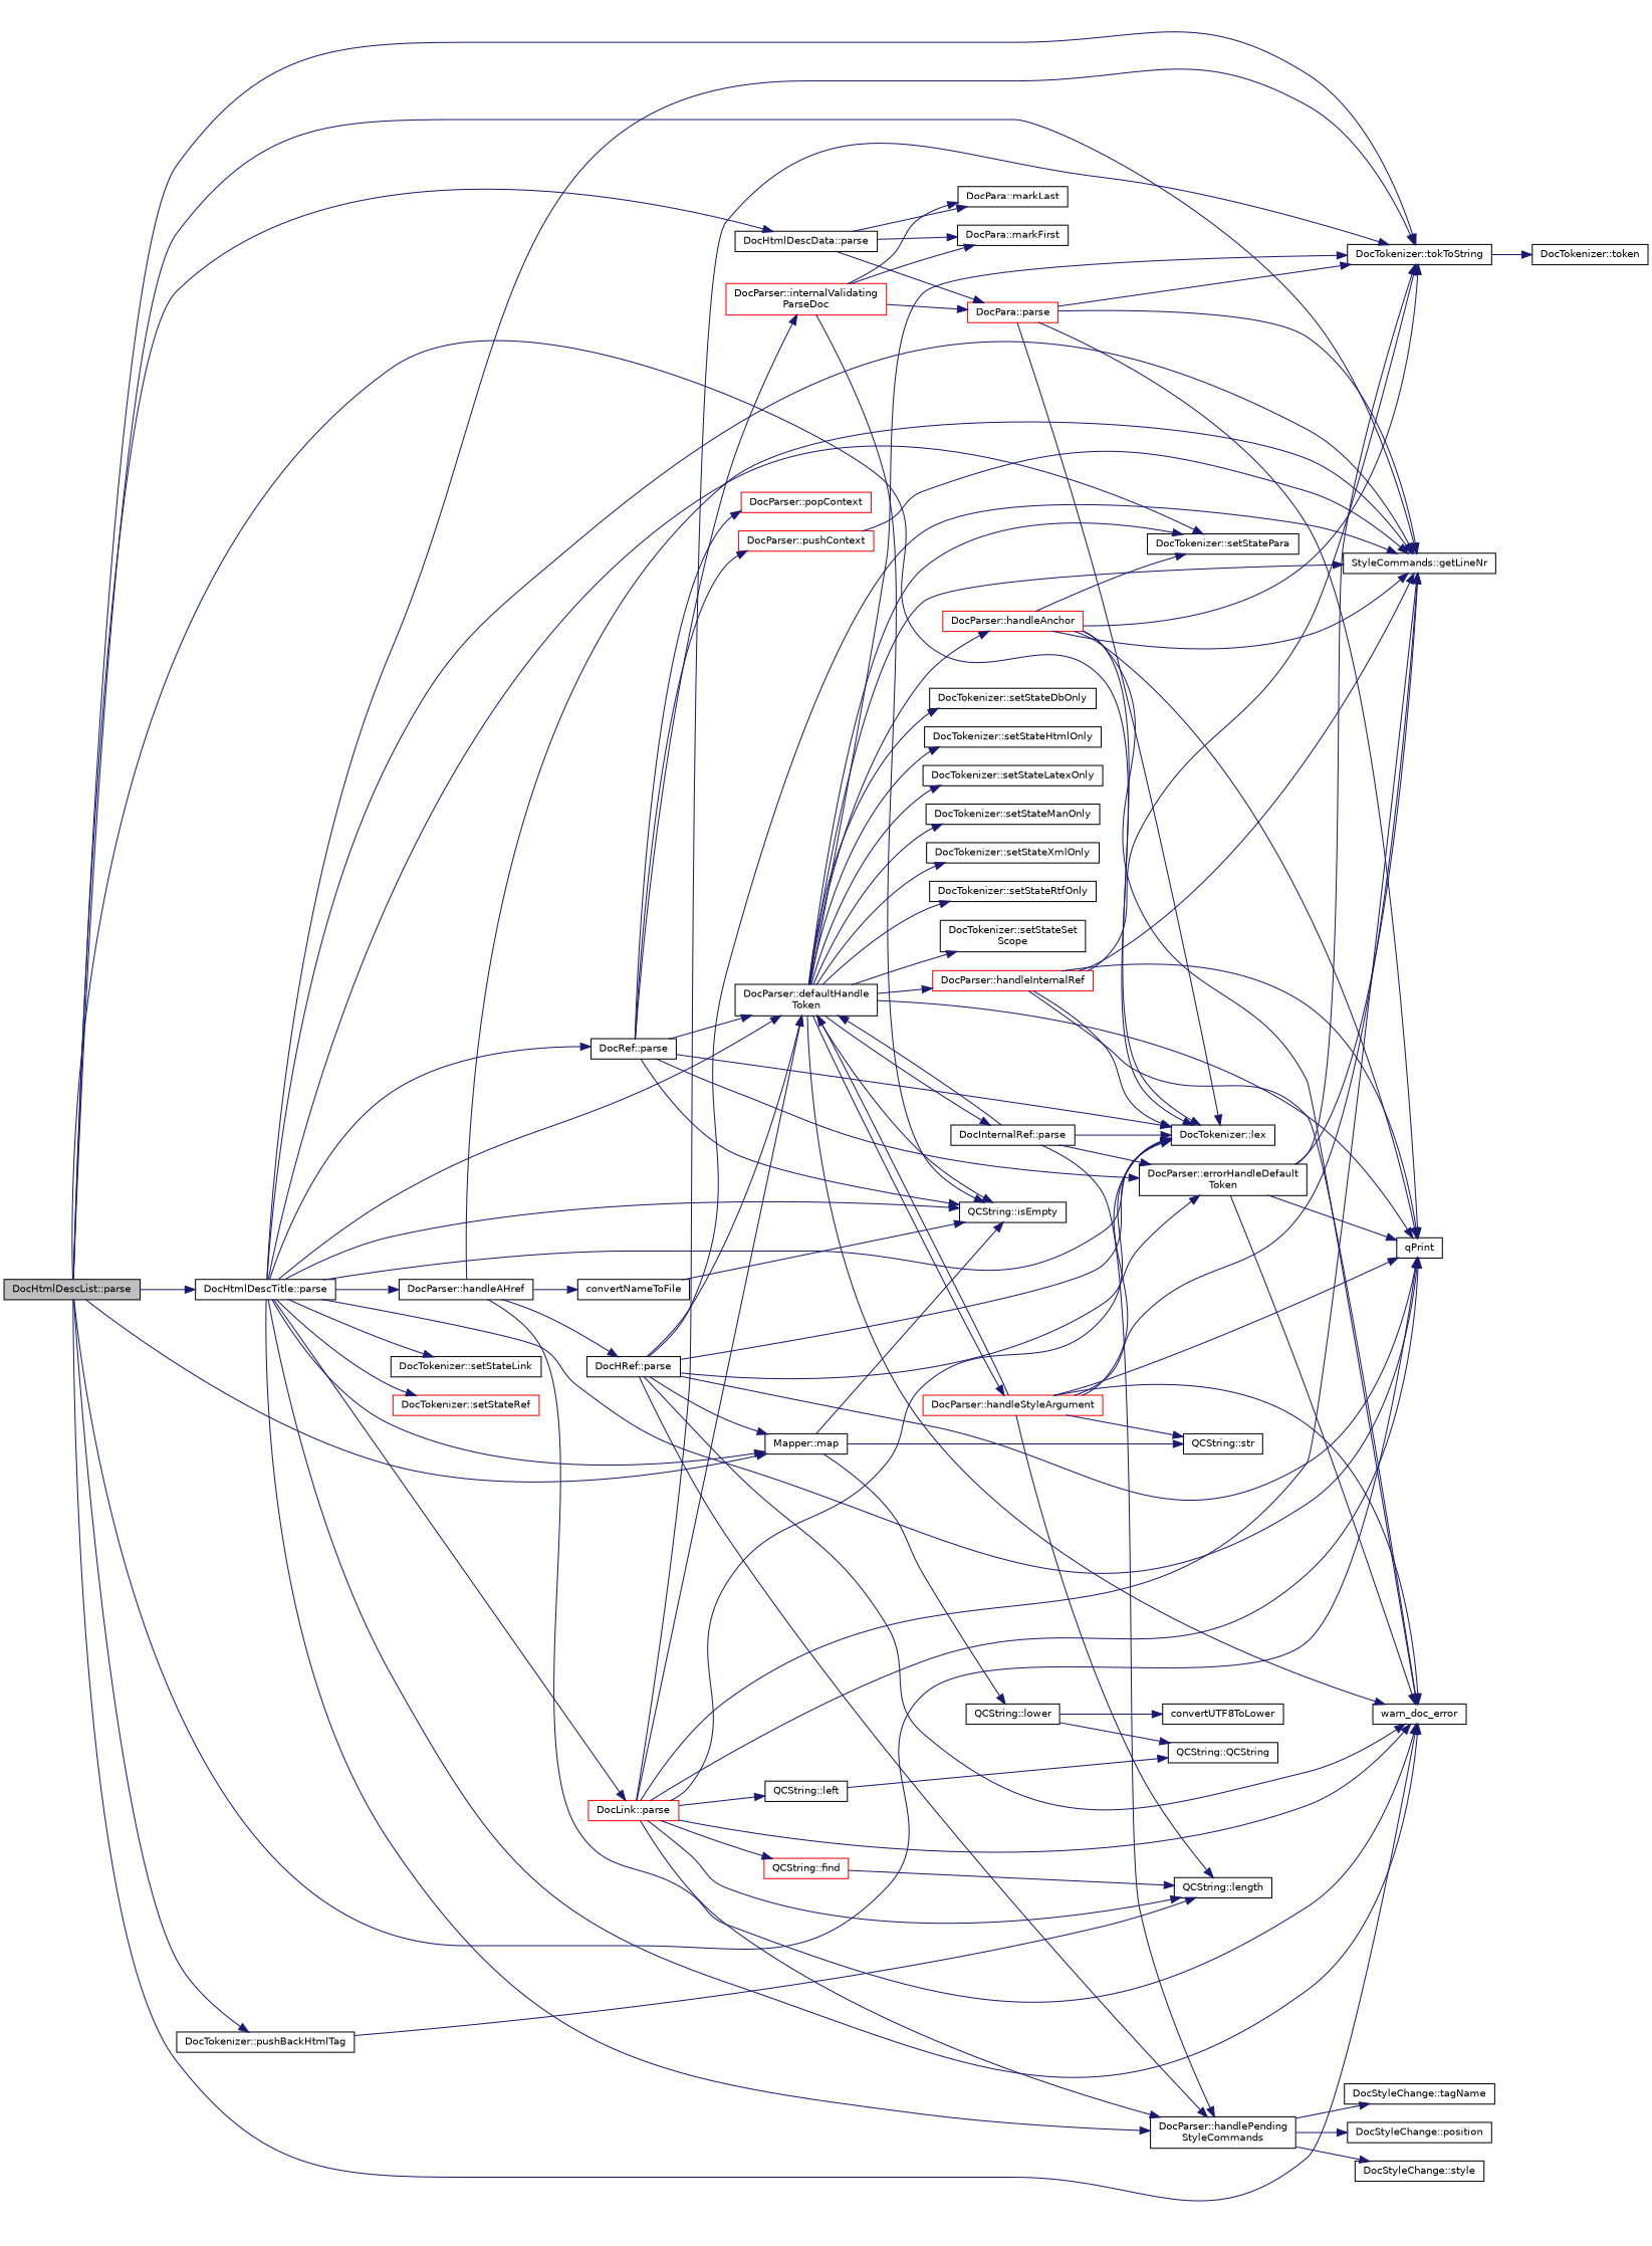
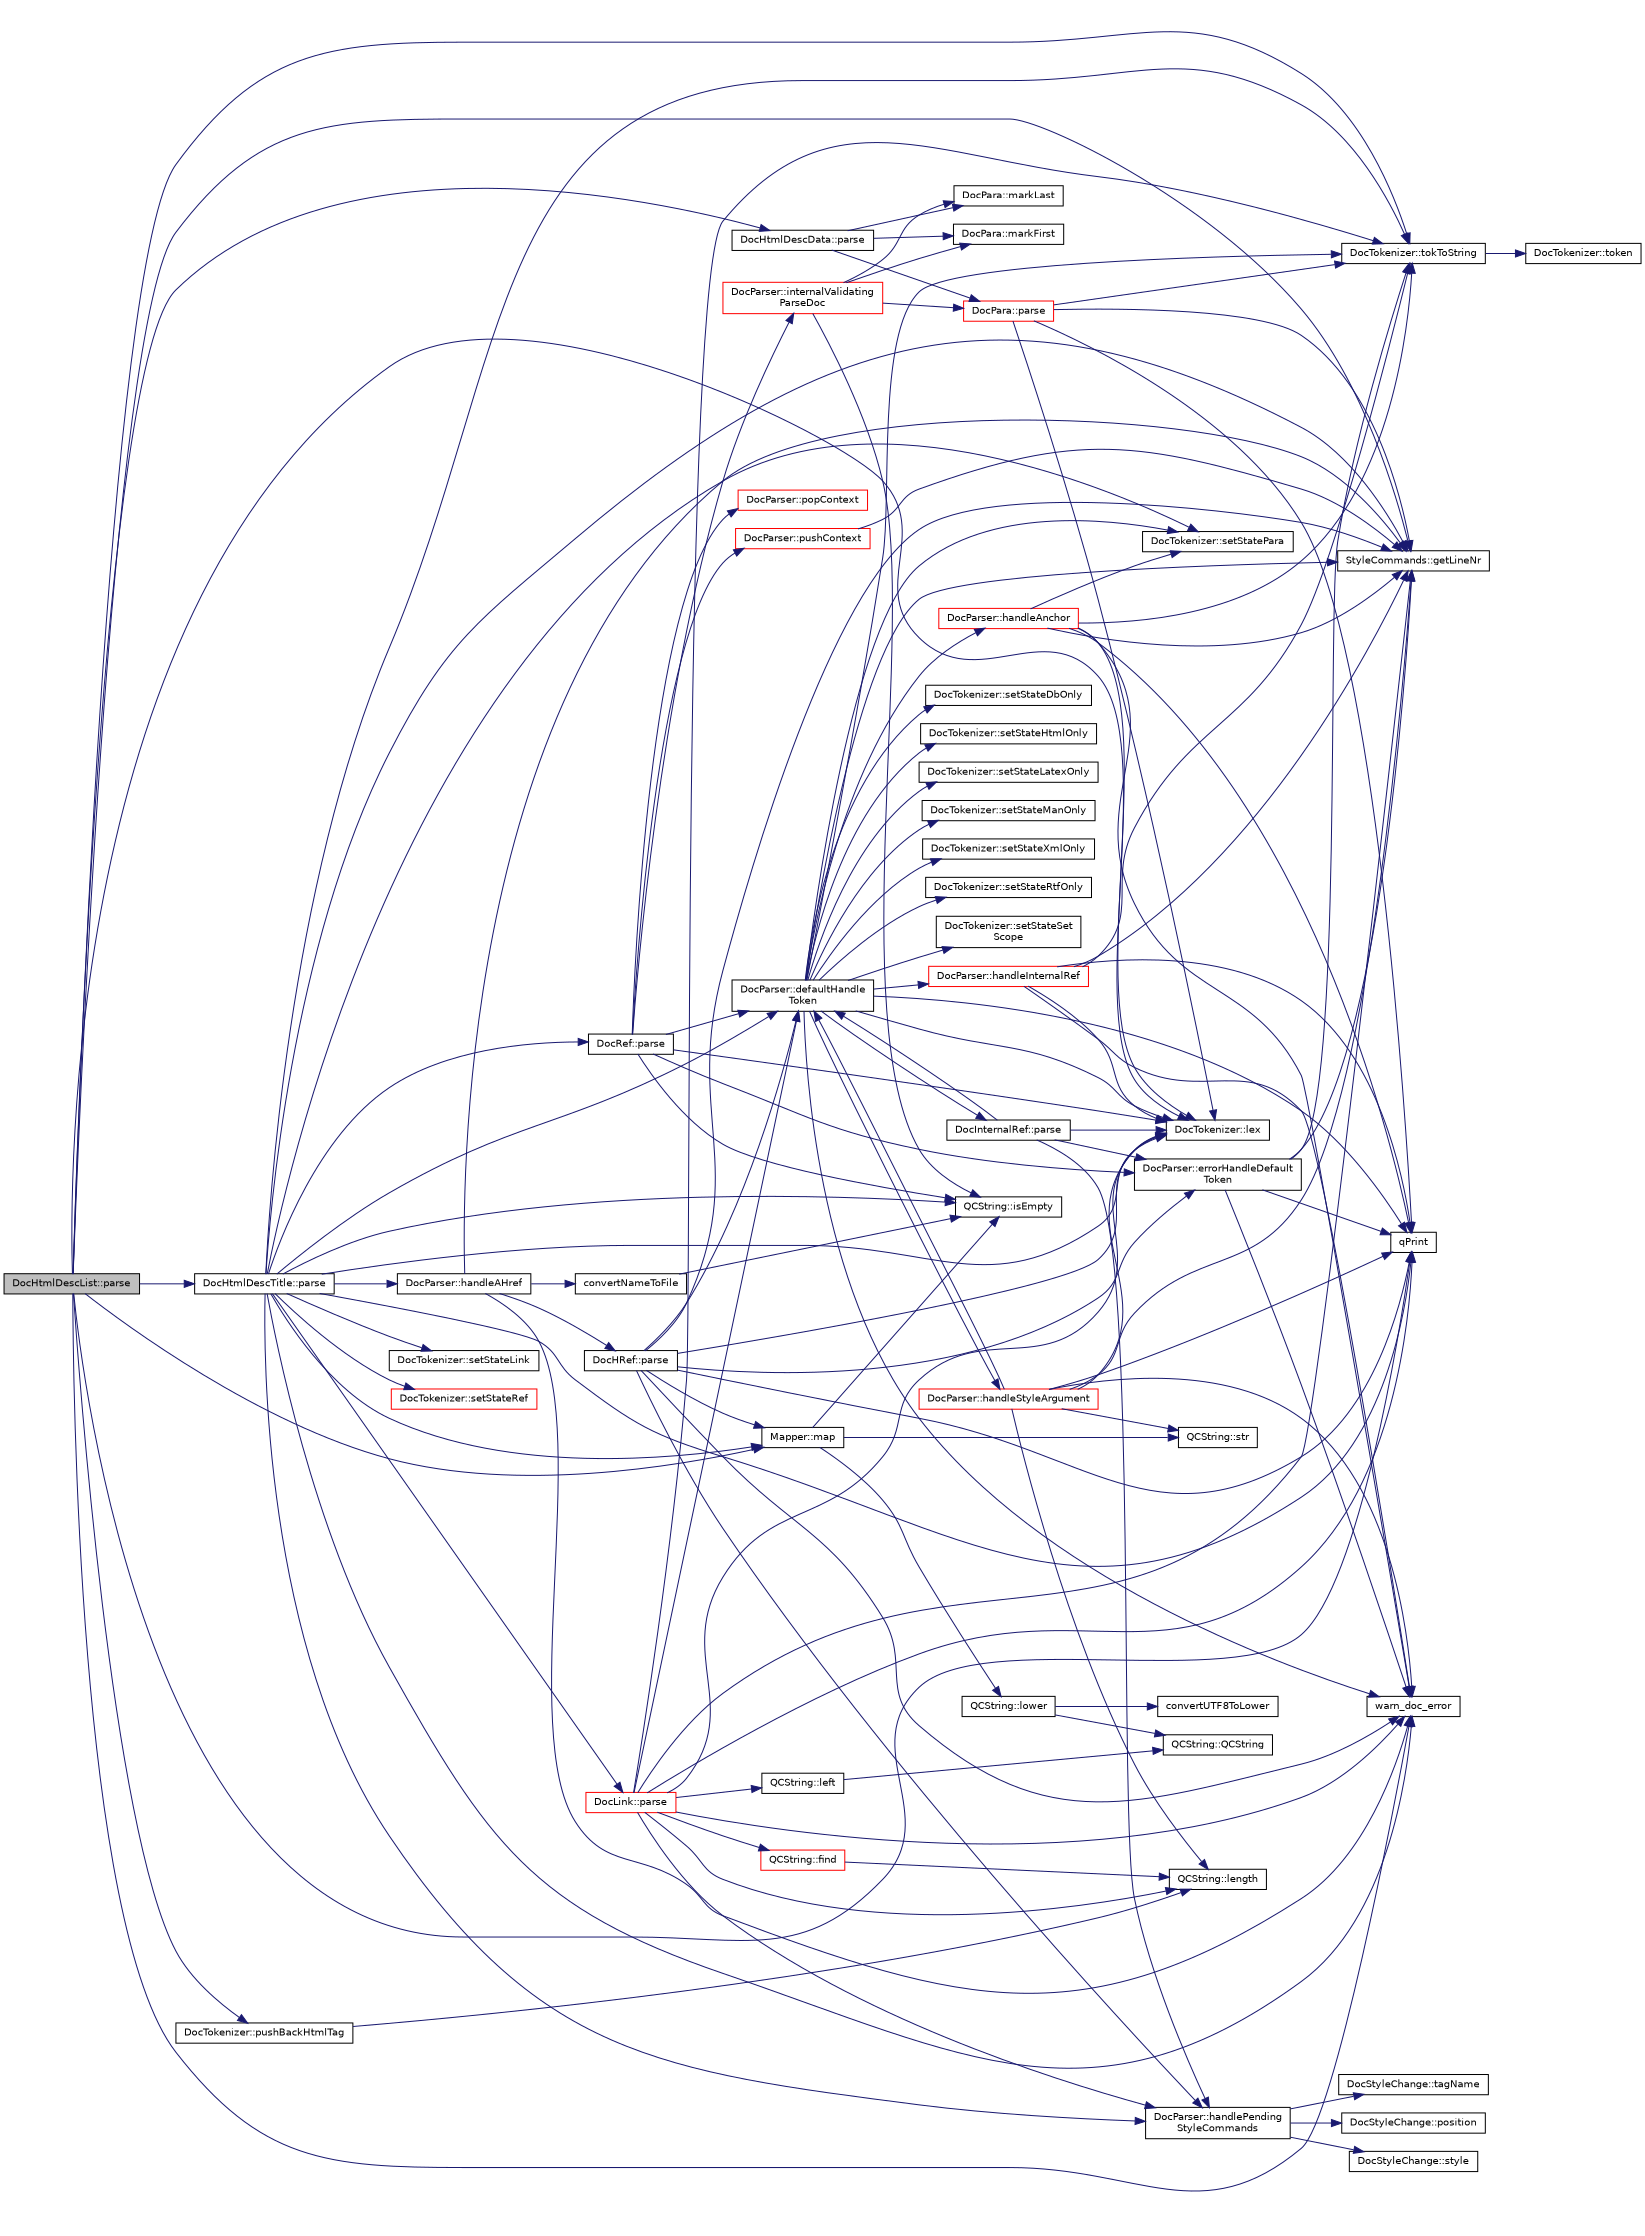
  digraph {
    fontname="DejaVu Sans"
    rankdir=LR
    node [color=black fillcolor=white fontname="DejaVu Sans" fontsize=10 shape=record style=filled]
    edge [color=midnightblue fontname="DejaVu Sans" fontsize=10 labelfontname=Helvetica labelfontsize=10 style=solid]
    n1 [fillcolor=grey75 fontcolor=black height=0.2 label="DocHtmlDescList::parse" width=0.4]
    n2 [height=0.2 label="StyleCommands::getLineNr" width=0.4]
    n3 [height=0.2 label="DocTokenizer::lex" width=0.4]
    n4 [height=0.2 label="Mapper::map" width=0.4]
    n5 [height=0.2 label="DocHtmlDescTitle::parse" width=0.4]
    n6 [height=0.2 label=qPrint width=0.4]
    n7 [height=0.2 label="DocTokenizer::tokToString" width=0.4]
    n8 [height=0.2 label=warn_doc_error width=0.4]
    n9 [height=0.2 label="DocHtmlDescData::parse" width=0.4]
    n10 [height=0.2 label="DocTokenizer::pushBackHtmlTag" width=0.4]
    n11 [height=0.2 label="QCString::isEmpty" width=0.4]
    n12 [height=0.2 label="QCString::lower" width=0.4]
    n13 [height=0.2 label="QCString::str" width=0.4]
    n14 [height=0.2 label="DocParser::defaultHandle\lToken" width=0.4]
    n15 [height=0.2 label="DocTokenizer::setStatePara" width=0.4]
    n16 [height=0.2 label="DocParser::handlePending\lStyleCommands" width=0.4]
    n17 [height=0.2 label="DocParser::handleAHref" width=0.4]
    n18 [height=0.2 label="DocRef::parse" width=0.4]
    n19 [color=red height=0.2 label="DocLink::parse" width=0.4]
    n20 [height=0.2 label="DocTokenizer::setStateLink" width=0.4]
    n21 [color=red height=0.2 label="DocTokenizer::setStateRef" width=0.4]
    n22 [height=0.2 label="DocTokenizer::token" width=0.4]
    n23 [height=0.2 label="DocPara::markFirst" width=0.4]
    n24 [height=0.2 label="DocPara::markLast" width=0.4]
    n25 [color=red height=0.2 label="DocPara::parse" width=0.4]
    n26 [height=0.2 label="QCString::length" width=0.4]
    n27 [height=0.2 label=convertUTF8ToLower width=0.4]
    n28 [height=0.2 label="QCString::QCString" width=0.4]
    n29 [color=red height=0.2 label="DocParser::handleAnchor" width=0.4]
    n30 [color=red height=0.2 label="DocParser::handleInternalRef" width=0.4]
    n31 [color=red height=0.2 label="DocParser::handleStyleArgument" width=0.4]
    n32 [height=0.2 label="DocInternalRef::parse" width=0.4]
    n33 [height=0.2 label="DocTokenizer::setStateDbOnly" width=0.4]
    n34 [height=0.2 label="DocTokenizer::setStateHtmlOnly" width=0.4]
    n35 [height=0.2 label="DocTokenizer::setStateLatexOnly" width=0.4]
    n36 [height=0.2 label="DocTokenizer::setStateManOnly" width=0.4]
    n37 [height=0.2 label="DocTokenizer::setStateRtfOnly" width=0.4]
    n38 [height=0.2 label="DocTokenizer::setStateSet\lScope" width=0.4]
    n39 [height=0.2 label="DocTokenizer::setStateXmlOnly" width=0.4]
    n40 [height=0.2 label="DocStyleChange::position" width=0.4]
    n41 [height=0.2 label="DocStyleChange::style" width=0.4]
    n42 [height=0.2 label="DocStyleChange::tagName" width=0.4]
    n43 [height=0.2 label=convertNameToFile width=0.4]
    n44 [height=0.2 label="DocHRef::parse" width=0.4]
    n45 [height=0.2 label="DocParser::errorHandleDefault\lToken" width=0.4]
    n46 [color=red height=0.2 label="DocParser::internalValidating\lParseDoc" width=0.4]
    n47 [color=red height=0.2 label="DocParser::popContext" width=0.4]
    n48 [color=red height=0.2 label="DocParser::pushContext" width=0.4]
    n49 [color=red height=0.2 label="QCString::find" width=0.4]
    n50 [height=0.2 label="QCString::left" width=0.4]
    n1 -> n2
    n1 -> n3
    n1 -> n4
    n1 -> n5
    n1 -> n6
    n1 -> n7
    n1 -> n8
    n1 -> n9
    n1 -> n10
    n4 -> n11
    n4 -> n12
    n4 -> n13
    n5 -> n2
    n5 -> n3
    n5 -> n4
    n5 -> n6
    n5 -> n7
    n5 -> n8
    n5 -> n11
    n5 -> n14
    n5 -> n15
    n5 -> n16
    n5 -> n17
    n5 -> n18
    n5 -> n19
    n5 -> n20
    n5 -> n21
    n7 -> n22
    n9 -> n23
    n9 -> n24
    n9 -> n25
    n10 -> n26
    n12 -> n27
    n12 -> n28
    n14 -> n2
-   n14 -> n11
+   n14 -> n3
    n14 -> n6
    n14 -> n7
    n14 -> n8
    n14 -> n15
    n14 -> n29
    n14 -> n30
    n14 -> n31
    n14 -> n32
    n14 -> n33
    n14 -> n34
    n14 -> n35
    n14 -> n36
    n14 -> n37
    n14 -> n38
    n14 -> n39
    n16 -> n40
    n16 -> n41
    n16 -> n42
    n17 -> n2
    n17 -> n8
    n17 -> n43
    n17 -> n44
    n18 -> n3
    n18 -> n11
    n18 -> n14
    n18 -> n45
    n18 -> n46
    n18 -> n47
    n18 -> n48
    n19 -> n2
    n19 -> n3
    n19 -> n6
    n19 -> n7
    n19 -> n8
    n19 -> n14
    n19 -> n16
    n19 -> n26
    n19 -> n49
    n19 -> n50
    n25 -> n2
    n25 -> n3
    n25 -> n6
    n25 -> n7
    n29 -> n2
    n29 -> n3
    n29 -> n6
    n29 -> n7
    n29 -> n8
    n29 -> n15
    n30 -> n2
    n30 -> n3
    n30 -> n6
    n30 -> n7
    n30 -> n8
    n31 -> n2
    n31 -> n3
    n31 -> n6
    n31 -> n8
    n31 -> n13
    n31 -> n14
    n31 -> n26
    n32 -> n3
    n32 -> n14
    n32 -> n16
    n32 -> n45
    n43 -> n11
    n44 -> n2
    n44 -> n3
    n44 -> n4
    n44 -> n6
    n44 -> n8
    n44 -> n14
    n44 -> n16
    n44 -> n45
    n45 -> n2
    n45 -> n6
    n45 -> n7
    n45 -> n8
    n46 -> n11
    n46 -> n23
    n46 -> n24
    n46 -> n25
    n48 -> n2
    n49 -> n26
    n50 -> n28
  }
